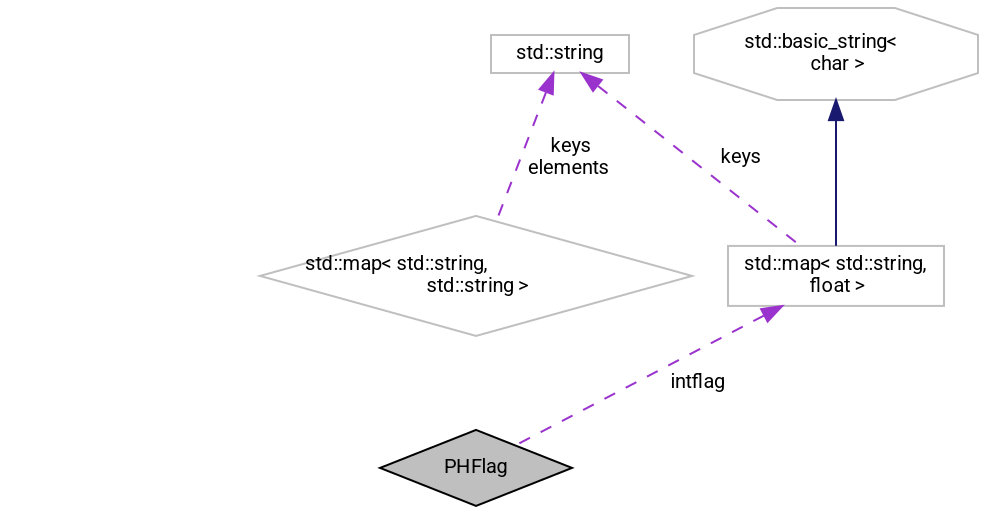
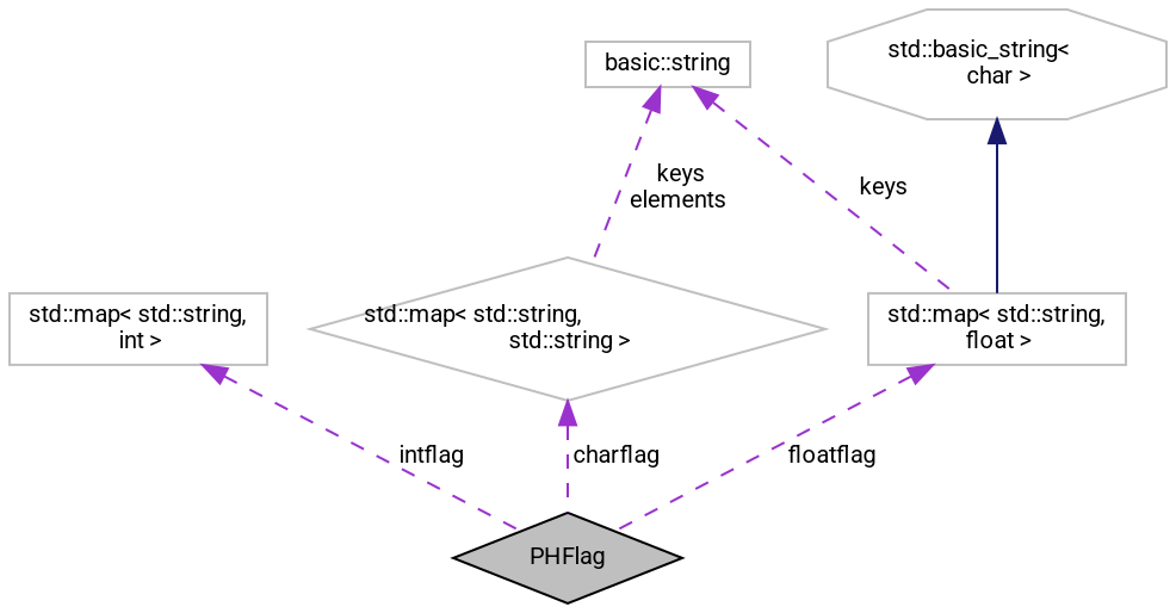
  digraph {
    fontname=Roboto
    rankdir=TB
    node [color=grey75 fontname=Roboto fontsize=10 shape=box]
    edge [color=darkorchid3 dir=back fontname=Roboto fontsize=10 labelfontname=FreeSans labelfontsize=10 style=dashed]
    n1 [color=black fillcolor=grey75 fontcolor=black height=0.2 label=PHFlag shape=diamond style=filled width=0.4]
-   n3 [height=0.2 label="std::string" width=0.4]
+   n2 [height=0.2 label="std::map\< std::string,\l int \>" width=0.4]
+   n3 [height=0.2 label="basic::string" width=0.4]
    n4 [height=0.2 label="std::map\< std::string,\l float \>" width=0.4]
    n5 [height=0.2 label="std::map\< std::string,\l std::string \>" shape=diamond width=0.4]
    n6 [height=0.2 label="std::basic_string\<\l char \>" shape=octagon width=0.4]
+   n2 -> n1 [label=" intflag"]
    n3 -> n4 [label=" keys"]
    n3 -> n5 [label=" keys\nelements"]
-   n4 -> n1 [label=" intflag"]
+   n4 -> n1 [label=" floatflag"]
+   n5 -> n1 [label=" charflag"]
    n6 -> n4 [color=midnightblue style=solid]
  }
